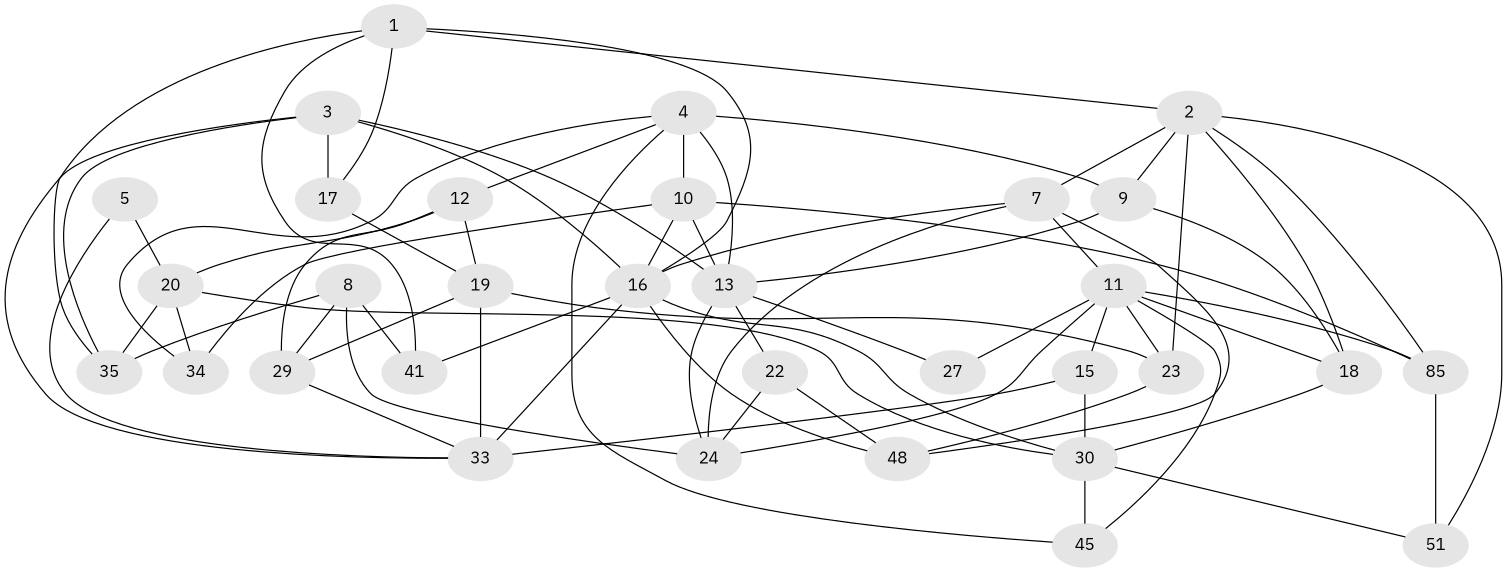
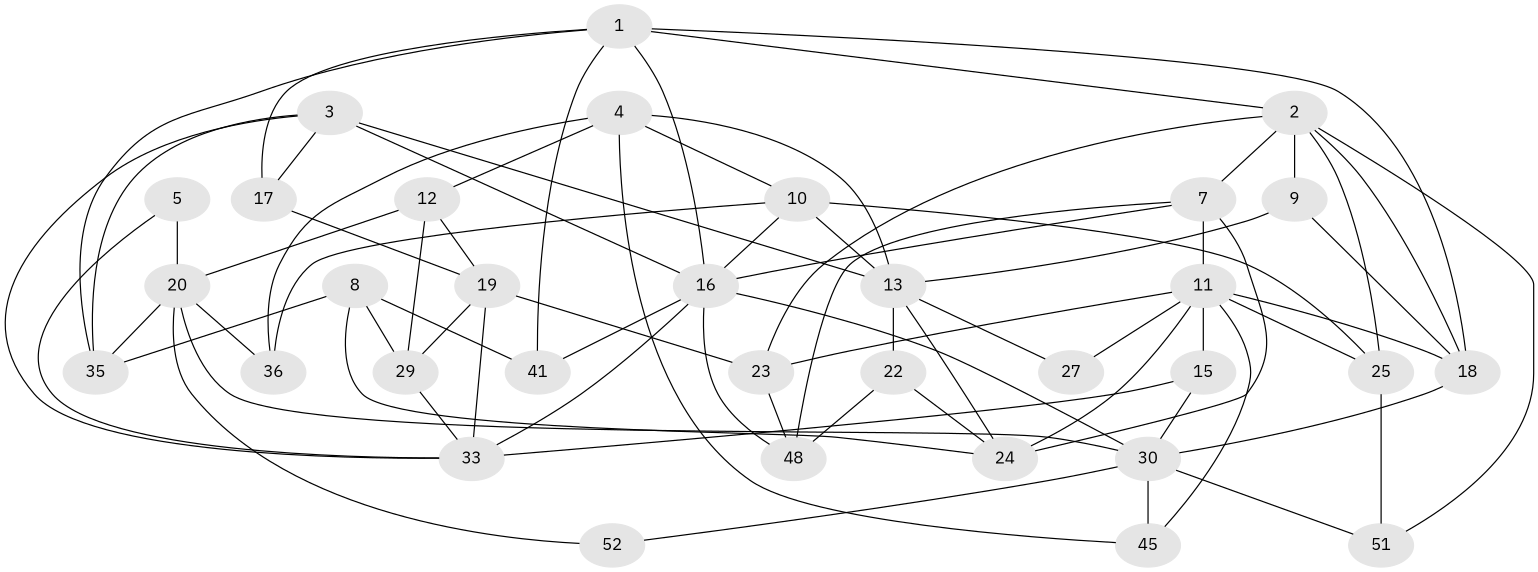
  graph {
    fontname="IBM Plex Sans"
    node [color=gray90 fontname="IBM Plex Sans" style=filled]
    edge [fontname="IBM Plex Sans"]
    1 [super="+46"]
    2 [super="+39"]
    16 [super="+43"]
    17
    18 [super="+44"]
    n6 [label=35]
    41
    7 [super="+47"]
    9
    23 [super="+32"]
-   25 [label=85]
+   25
    51
    33 [super="+34"]
    48
    30 [super="+42"]
    19 [super="+49"]
    11 [super="+21"]
    24
    13 [super="+26"]
    3 [super="+4"]
    10 [super="+50"]
-   36 [label=34]
+   36
    27
    22 [super="+35"]
    20 [super="+28"]
+   52
    5
    n28 [label=4 super="+14"]
    12 [super="+38"]
    45
    29
    15
    8 [super="+37"]
    1 -- 2
    1 -- 16
    1 -- 17
+   1 -- 18
    1 -- n6
    1 -- 41
    2 -- 18
    2 -- 7
    2 -- 9
    2 -- 23
    2 -- 25
    2 -- 51
    16 -- 41
    16 -- 33
    16 -- 48
    16 -- 30
    17 -- 19
    18 -- 30
    7 -- 16
    7 -- 48
    7 -- 11
    7 -- 24
    9 -- 18
    9 -- 13
    23 -- 48
    25 -- 51
    30 -- 51
+   30 -- 52
    30 -- 45
    19 -- 23
    19 -- 33 [weight=2]
    19 -- 29
    11 -- 18
    11 -- 23
    11 -- 25
    11 -- 24
    11 -- 27
    11 -- 45
    11 -- 15
    13 -- 24
    13 -- 27
    13 -- 22
    3 -- 16
    3 -- 17
    3 -- n6
    3 -- 33
    3 -- 13
    10 -- 16
    10 -- 25
    10 -- 13
    10 -- 36
    22 -- 48
    22 -- 24
    20 -- n6
    20 -- 30
    20 -- 36
+   20 -- 52
    5 -- 33
    5 -- 20
-   n28 -- 9
    n28 -- 13
    n28 -- 10 [weight=2]
    n28 -- 36
    n28 -- 12
    n28 -- 45
    12 -- 19
    12 -- 20
    12 -- 29
    29 -- 33
    15 -- 33
    15 -- 30
    8 -- n6
    8 -- 41
    8 -- 24
    8 -- 29 [weight=2]
  }
